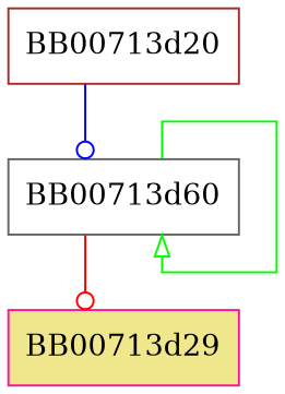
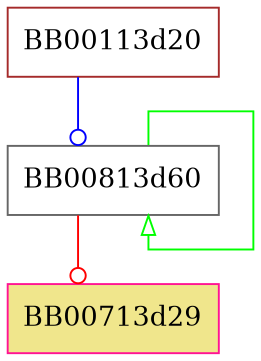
  digraph {
    splines=ortho
    node [fillcolor=white shape=box style=filled]
    edge [arrowhead=odot]
-   BB00713d20 [color=brown]
-   BB00713d60 [color=gray40]
+   BB00713d20 [color=brown label=BB00113d20]
+   BB00713d60 [color=gray40 label=BB00813d60]
    n3 [color=deeppink fillcolor=khaki label=BB00713d29]
    BB00713d20 -> BB00713d60 [color=blue]
    BB00713d60 -> BB00713d60 [arrowhead=onormal color=green]
    BB00713d60 -> n3 [color=red]
  }
